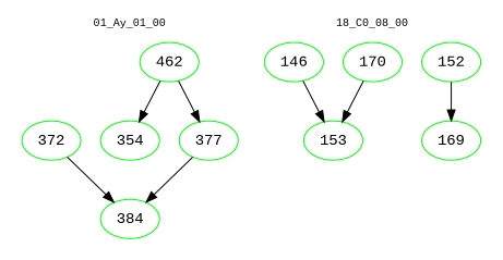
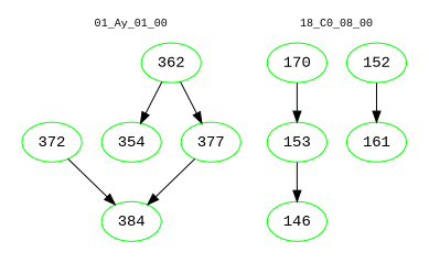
  digraph {
    fontname="Liberation Mono"
    node [color=green fontname="Liberation Mono"]
    edge [color=black fontname="Liberation Mono"]
-   n1 [label=462]
+   n1 [label=362]
    n2 [label=354]
    n3 [label=377]
    n4 [label=384]
    n5 [label=372]
    n6 [label=152]
    n7 [label=170]
-   n8 [label=169]
+   n8 [label=161]
    n9 [label=153]
    n10 [label=146]
    subgraph cluster_1 {
      color=white
      fontsize=10
      label="01_Ay_01_00"
      n1
      n2
      n3
      n4
      n5
    }
    subgraph cluster_2 {
      color=white
      fontsize=10
      label="18_C0_08_00"
      n6
      n7
      n8
      n9
      n10
    }
    n1 -> n2
    n1 -> n3
    n3 -> n4
    n5 -> n4
    n6 -> n8
    n7 -> n9
-   n10 -> n9
+   n9 -> n10
  }
